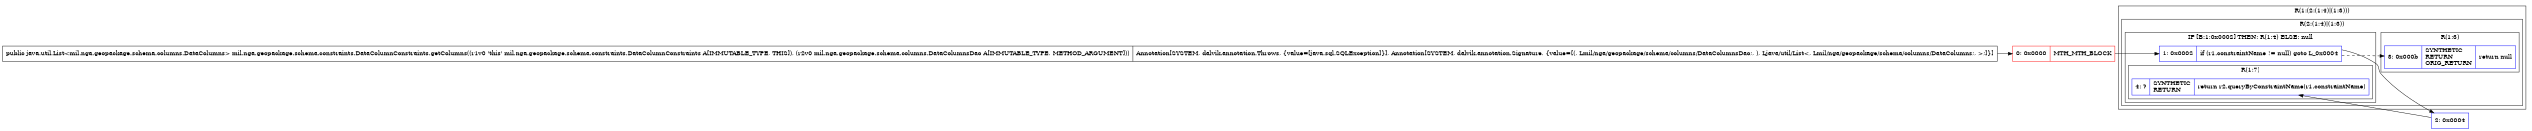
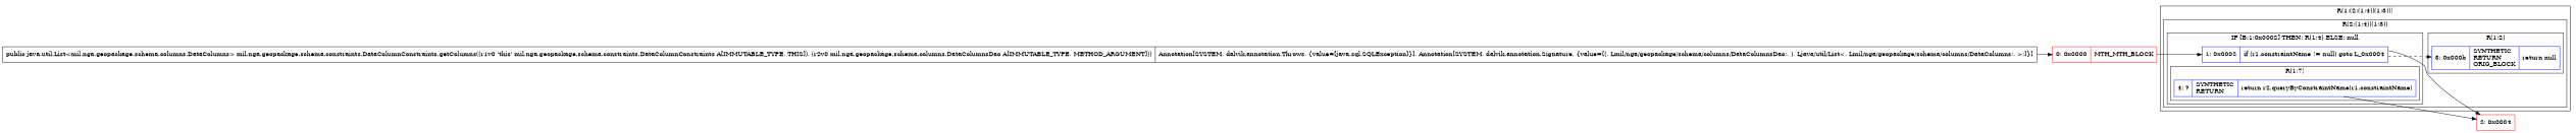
  digraph {
    rankdir=LR
    node [color=blue shape=record]
    n1 [label="{4\:\ ?|SYNTHETIC\lRETURN\l|return r2.queryByConstraintName(r1.constraintName)\l}"]
    n2 [label="{1\:\ 0x0002|if (r1.constraintName != null) goto L_0x0004\l}"]
-   n3 [label="{3\:\ 0x000b|SYNTHETIC\lRETURN\lORIG_RETURN\l|return null\l}"]
-   n4 [label="{2\:\ 0x0004}"]
+   n3 [label="{3\:\ 0x000b|SYNTHETIC\lRETURN\lORIG_BLOCK\l|return null\l}"]
+   n4 [color=red label="{2\:\ 0x0004}"]
    n5 [color=red label="{0\:\ 0x0000|MTH_MTH_BLOCK\l}"]
    n6 [label="{public java.util.List\<mil.nga.geopackage.schema.columns.DataColumns\> mil.nga.geopackage.schema.constraints.DataColumnConstraints.getColumns((r1v0 'this' mil.nga.geopackage.schema.constraints.DataColumnConstraints A[IMMUTABLE_TYPE, THIS]), (r2v0 mil.nga.geopackage.schema.columns.DataColumnsDao A[IMMUTABLE_TYPE, METHOD_ARGUMENT]))  | Annotation[SYSTEM, dalvik.annotation.Throws, \{value=[java.sql.SQLException]\}], Annotation[SYSTEM, dalvik.annotation.Signature, \{value=[(, Lmil\/nga\/geopackage\/schema\/columns\/DataColumnsDao;, ), Ljava\/util\/List\<, Lmil\/nga\/geopackage\/schema\/columns\/DataColumns;, \>;]\}]\l}" color=""]
    subgraph cluster_1 {
      label="R(1:(2:(1:4)|(1:3)))"
      subgraph cluster_2 {
        label="R(2:(1:4)|(1:3))"
        subgraph cluster_3 {
          label="IF [B:1:0x0002] THEN: R(1:4) ELSE: null"
          n2
          subgraph cluster_4 {
            label="R(1:7)"
            n1
          }
        }
        subgraph cluster_5 {
-         label="R(1:3)"
+         label="R(1:2)"
          n3
        }
      }
    }
    n2 -> n3 [style=dashed]
    n2 -> n4
-   n4 -> n1
+   n1 -> n4
    n5 -> n2
    n6 -> n5
  }
